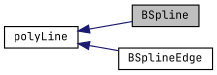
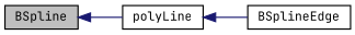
  digraph {
    fontname="JetBrains Mono"
    rankdir=LR
    node [color=black fontname="JetBrains Mono" fontsize=10 shape=record]
    edge [color=midnightblue dir=back fontname="JetBrains Mono" fontsize=10 labelfontname=FreeSans labelfontsize=10 style=solid]
    n1 [fillcolor=grey75 fontcolor=black height=0.2 label=BSpline style=filled width=0.4]
    n2 [height=0.2 label=BSplineEdge width=0.4]
    n3 [height=0.2 label=polyLine width=0.4]
-   n3 -> n1
+   n1 -> n3
    n3 -> n2
  }
